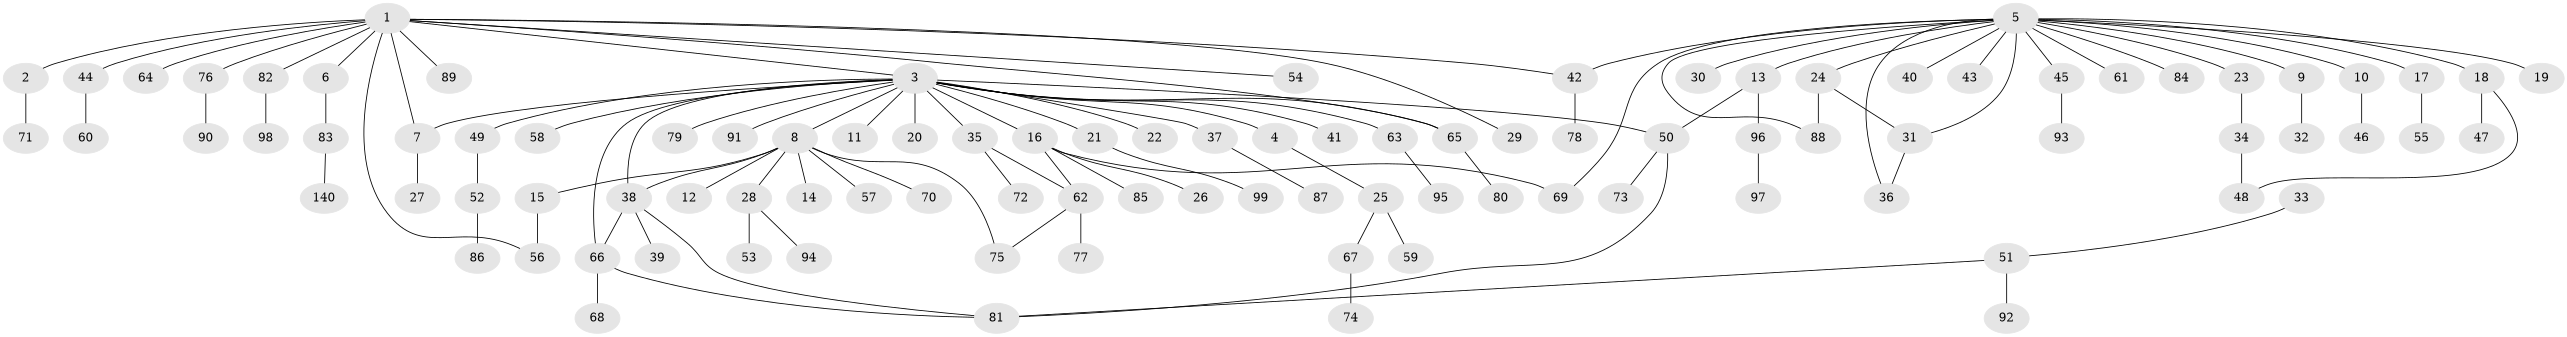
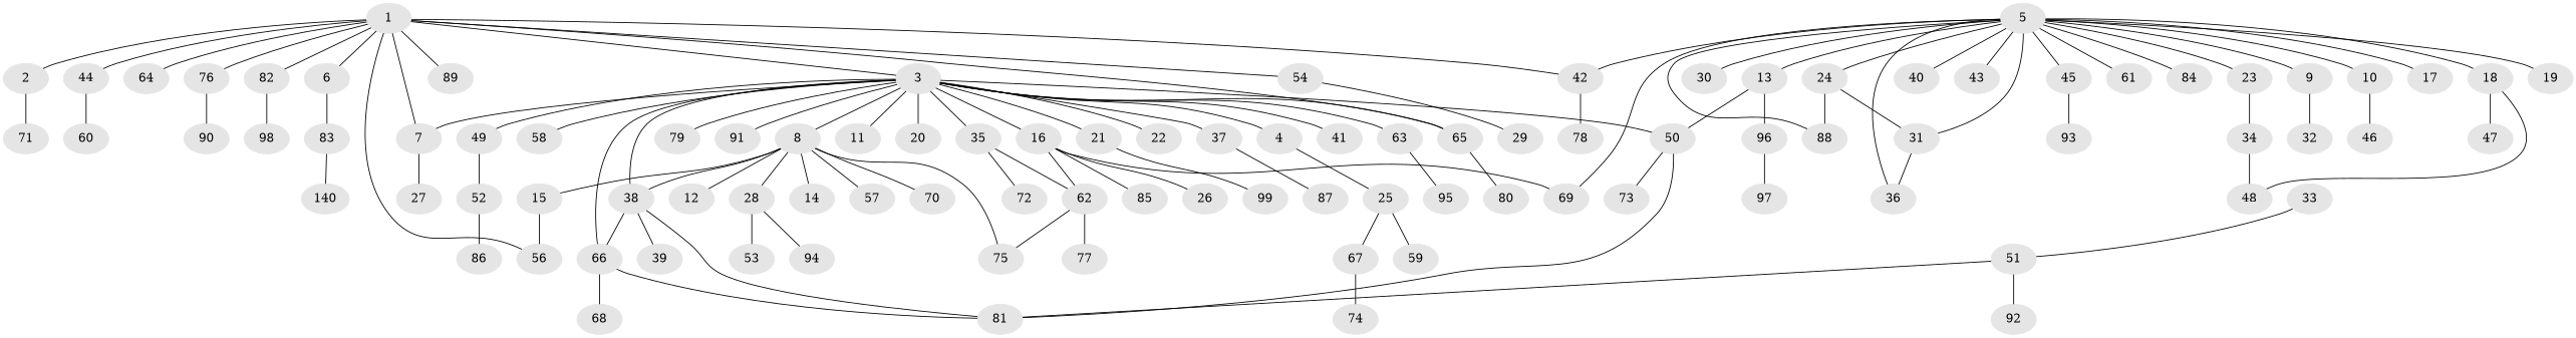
  graph {
    node [color=gray90 style=filled]
    1
    2
    3
    6
    7
    29
    42
    44
    54
    56
    64
    65
    76
    82
    89
    71
    4
    8
    11
    16
    20
    21
    22
    35
    37
    38
    41
    49
    50
    58
    63
    66
    79
    91
    5
    9
    10
    13
    17
    18
    19
    23
    24
    30
    31
    36
    40
    43
    45
    61
    69
    84
    88
    83
    27
    78
    60
    80
    90
    98
    25
    12
    14
    15
    28
    57
    70
    75
    26
    62
    85
    99
    33
    51
    72
    87
    39
    81
    52
    73
    95
    68
    59
    67
    32
    46
    96
-   55
    47
    48
    34
    93
    n93 [label=140]
    53
    94
    97
    77
    74
    92
    86
    1 -- 2
    1 -- 3
    1 -- 6
    1 -- 7
-   1 -- 29
+   54 -- 29
    1 -- 42
    1 -- 44
    1 -- 54
    1 -- 56
    1 -- 64
    1 -- 65
    1 -- 76
    1 -- 82
    1 -- 89
    2 -- 71
    3 -- 7
    3 -- 65
    3 -- 4
    3 -- 8
    3 -- 11
    3 -- 16
    3 -- 20
    3 -- 21
    3 -- 22
    3 -- 35
    3 -- 37
    3 -- 38
    3 -- 41
    3 -- 49
    3 -- 50
    3 -- 58
    3 -- 63
    3 -- 66
    3 -- 79
    3 -- 91
    6 -- 83
    7 -- 27
    42 -- 78
    44 -- 60
    65 -- 80
    76 -- 90
    82 -- 98
    4 -- 25
    8 -- 38
    8 -- 12
    8 -- 14
    8 -- 15
    8 -- 28
    8 -- 57
    8 -- 70
    8 -- 75
    16 -- 69
    16 -- 26
    16 -- 62
    16 -- 85
    21 -- 99
    35 -- 62
    35 -- 72
    37 -- 87
    38 -- 66
    38 -- 39
    38 -- 81
    49 -- 52
    50 -- 81
    50 -- 73
    63 -- 95
    66 -- 81
    66 -- 68
    5 -- 42
    5 -- 9
    5 -- 10
    5 -- 13
    5 -- 17
    5 -- 18
    5 -- 19
    5 -- 23
    5 -- 24
    5 -- 30
    5 -- 31
    5 -- 36
    5 -- 40
    5 -- 43
    5 -- 45
    5 -- 61
    5 -- 69
    5 -- 84
    5 -- 88
    9 -- 32
    10 -- 46
    13 -- 50
    13 -- 96
-   17 -- 55
    18 -- 47
    18 -- 48
    23 -- 34
    24 -- 31
    24 -- 88
    31 -- 36
    45 -- 93
    83 -- n93
    25 -- 59
    25 -- 67
    15 -- 56
    28 -- 53
    28 -- 94
    62 -- 75
    62 -- 77
    33 -- 51
    51 -- 81
    51 -- 92
    52 -- 86
    67 -- 74
    96 -- 97
    34 -- 48
  }
